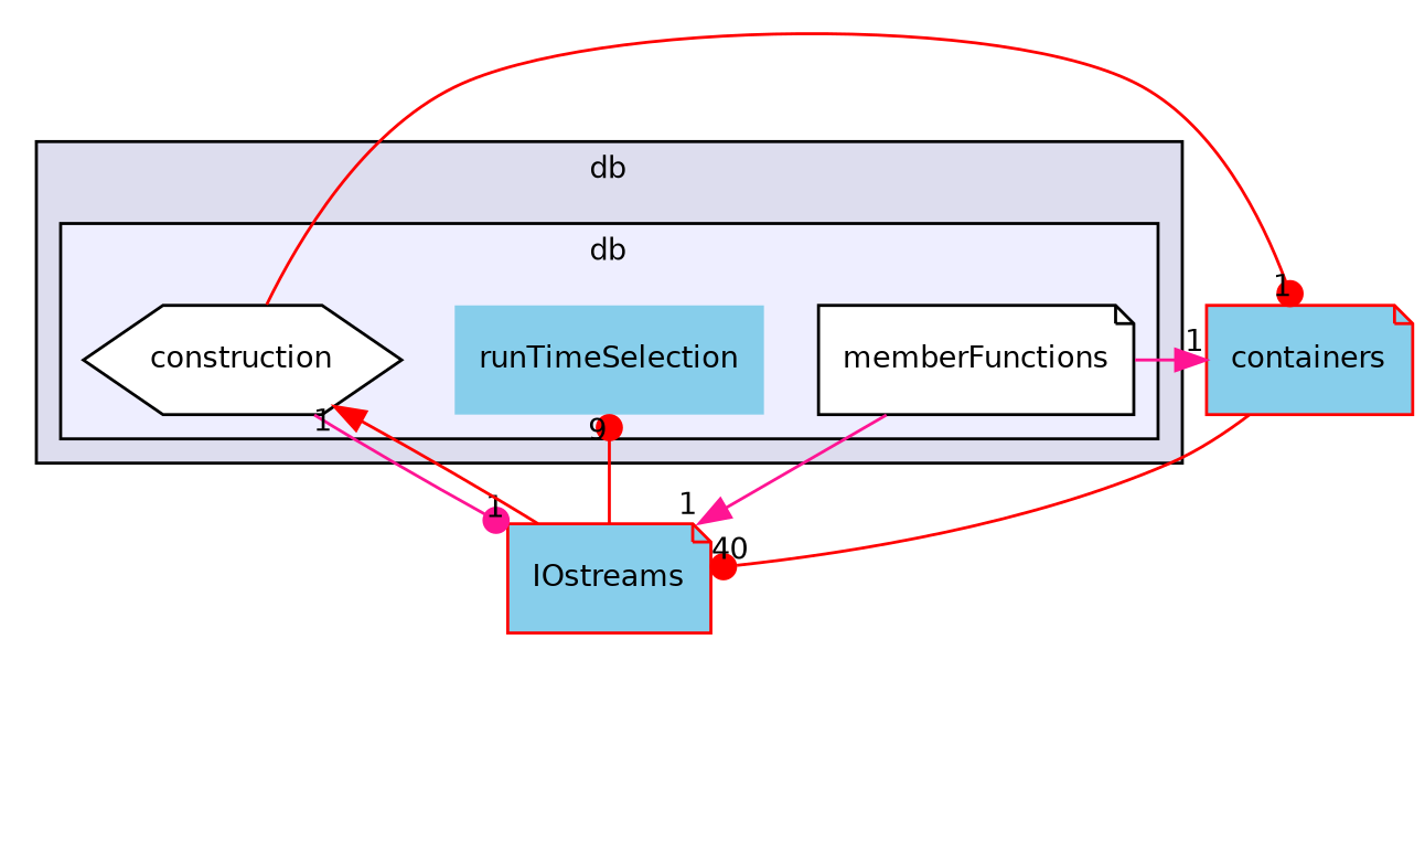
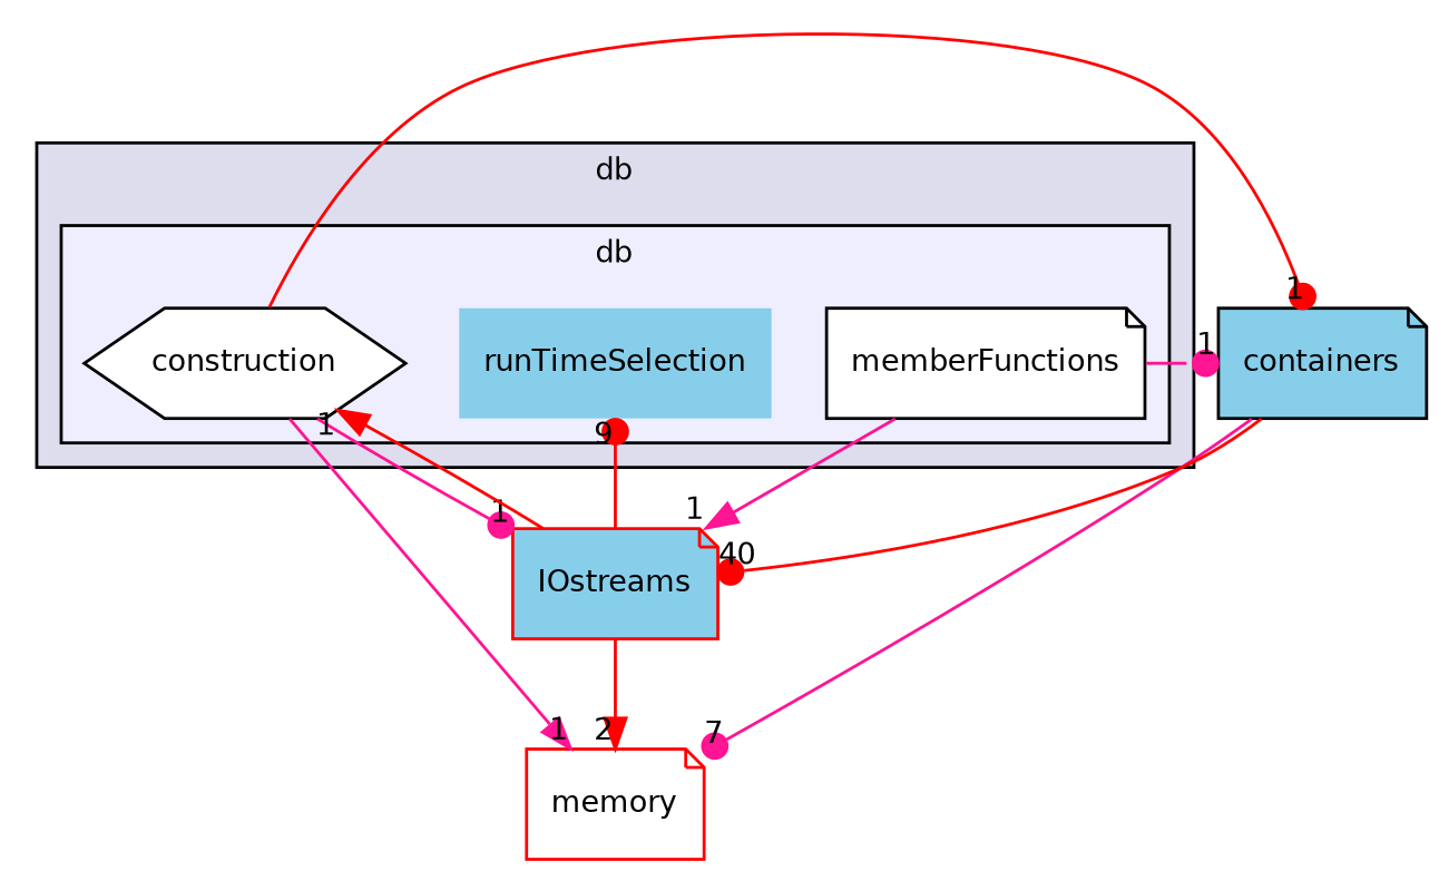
  digraph {
    compound=true
    node [fillcolor=skyblue fontname=Helvetica fontsize=10 shape=note style=filled color=red]
    edge [arrowhead=normal color=deeppink headlabel=1 labeldistance=1.5 labelfontname=Helvetica labelfontsize=10]
    n1 [label=runTimeSelection shape=plaintext color=""]
    n2 [color=black fillcolor=white label=construction shape=hexagon]
    n3 [color=black fillcolor=white label=memberFunctions]
-   n5 [label=containers]
+   n4 [fillcolor=white label=memory]
+   n5 [color=black label=containers]
    n6 [label=IOstreams]
    subgraph cluster_1 {
      bgcolor="#ddddee"
      fontname=Helvetica
      fontsize=10
      label=db
      pencolor=black
      subgraph cluster_2 {
        bgcolor="#eeeeff"
        fontname=Helvetica
        fontsize=10
        label=db
        pencolor=black
        n1
        n2
        n3
      }
    }
+   n2 -> n4
    n2 -> n5 [arrowhead=dot color=red]
    n2 -> n6 [arrowhead=dot]
-   n3 -> n5
+   n3 -> n5 [arrowhead=dot]
    n3 -> n6
+   n5 -> n4 [arrowhead=dot headlabel=7]
    n5 -> n6 [arrowhead=dot color=red headlabel=40]
    n6 -> n1 [arrowhead=dot color=red headlabel=9]
    n6 -> n2 [color=red]
+   n6 -> n4 [color=red headlabel=2]
  }
